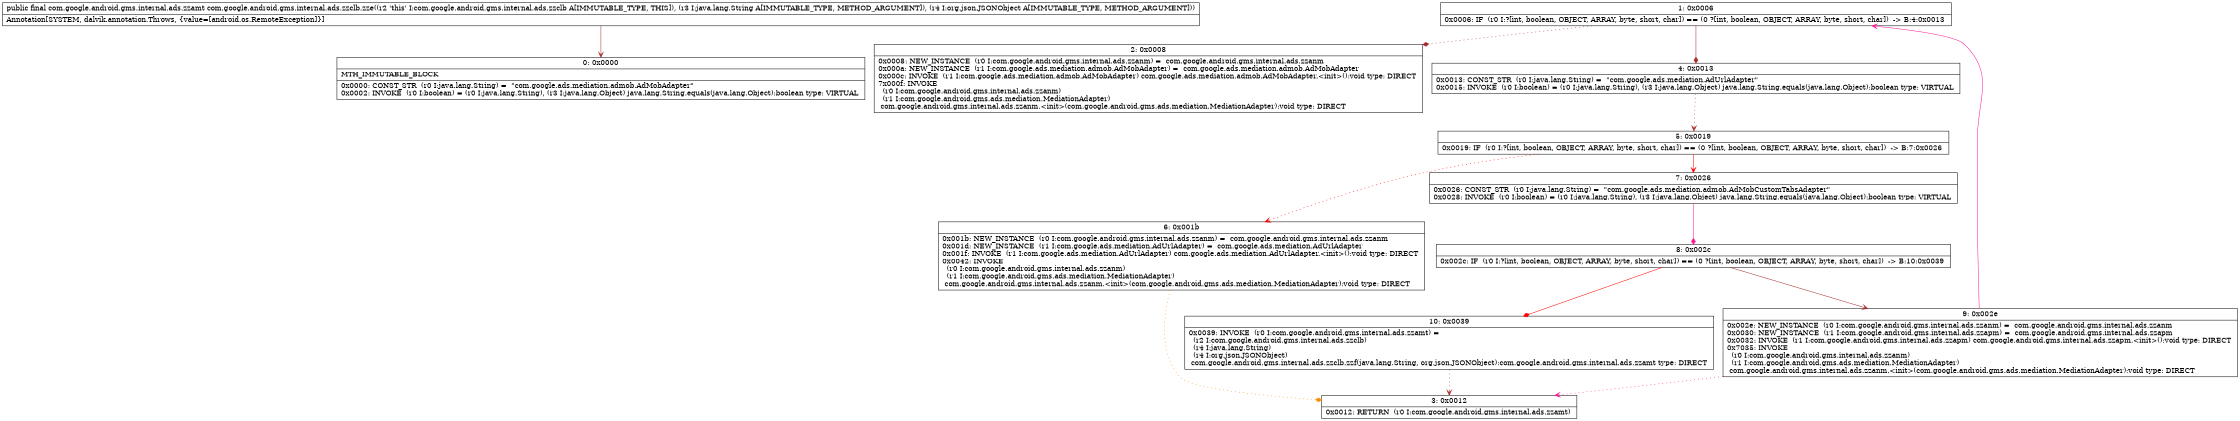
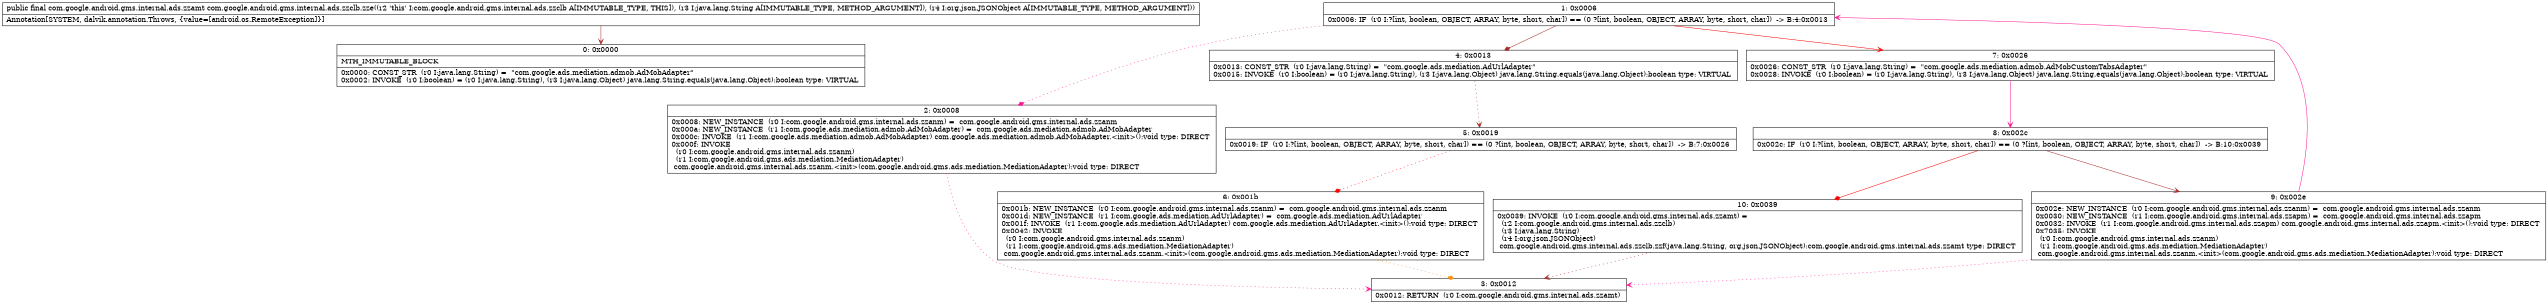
  digraph {
    node [shape=record]
    edge [arrowhead=vee color=deeppink style=dotted]
    n1 [label="{0\:\ 0x0000|MTH_IMMUTABLE_BLOCK\l|0x0000: CONST_STR  (r0 I:java.lang.String) =  \"com.google.ads.mediation.admob.AdMobAdapter\" \l0x0002: INVOKE  (r0 I:boolean) = (r0 I:java.lang.String), (r3 I:java.lang.Object) java.lang.String.equals(java.lang.Object):boolean type: VIRTUAL \l}"]
    n2 [label="{1\:\ 0x0006|0x0006: IF  (r0 I:?[int, boolean, OBJECT, ARRAY, byte, short, char]) == (0 ?[int, boolean, OBJECT, ARRAY, byte, short, char])  \-\> B:4:0x0013 \l}"]
-   n3 [label="{2\:\ 0x0008|0x0008: NEW_INSTANCE  (r0 I:com.google.android.gms.internal.ads.zzanm) =  com.google.android.gms.internal.ads.zzanm \l0x000a: NEW_INSTANCE  (r1 I:com.google.ads.mediation.admob.AdMobAdapter) =  com.google.ads.mediation.admob.AdMobAdapter \l0x000c: INVOKE  (r1 I:com.google.ads.mediation.admob.AdMobAdapter) com.google.ads.mediation.admob.AdMobAdapter.\<init\>():void type: DIRECT \l7x000f: INVOKE  \l  (r0 I:com.google.android.gms.internal.ads.zzanm)\l  (r1 I:com.google.android.gms.ads.mediation.MediationAdapter)\l com.google.android.gms.internal.ads.zzanm.\<init\>(com.google.android.gms.ads.mediation.MediationAdapter):void type: DIRECT \l}"]
+   n3 [label="{2\:\ 0x0008|0x0008: NEW_INSTANCE  (r0 I:com.google.android.gms.internal.ads.zzanm) =  com.google.android.gms.internal.ads.zzanm \l0x000a: NEW_INSTANCE  (r1 I:com.google.ads.mediation.admob.AdMobAdapter) =  com.google.ads.mediation.admob.AdMobAdapter \l0x000c: INVOKE  (r1 I:com.google.ads.mediation.admob.AdMobAdapter) com.google.ads.mediation.admob.AdMobAdapter.\<init\>():void type: DIRECT \l0x000f: INVOKE  \l  (r0 I:com.google.android.gms.internal.ads.zzanm)\l  (r1 I:com.google.android.gms.ads.mediation.MediationAdapter)\l com.google.android.gms.internal.ads.zzanm.\<init\>(com.google.android.gms.ads.mediation.MediationAdapter):void type: DIRECT \l}"]
    n4 [label="{4\:\ 0x0013|0x0013: CONST_STR  (r0 I:java.lang.String) =  \"com.google.ads.mediation.AdUrlAdapter\" \l0x0015: INVOKE  (r0 I:boolean) = (r0 I:java.lang.String), (r3 I:java.lang.Object) java.lang.String.equals(java.lang.Object):boolean type: VIRTUAL \l}"]
    n5 [label="{3\:\ 0x0012|0x0012: RETURN  (r0 I:com.google.android.gms.internal.ads.zzamt) \l}"]
    n6 [label="{5\:\ 0x0019|0x0019: IF  (r0 I:?[int, boolean, OBJECT, ARRAY, byte, short, char]) == (0 ?[int, boolean, OBJECT, ARRAY, byte, short, char])  \-\> B:7:0x0026 \l}"]
    n7 [label="{6\:\ 0x001b|0x001b: NEW_INSTANCE  (r0 I:com.google.android.gms.internal.ads.zzanm) =  com.google.android.gms.internal.ads.zzanm \l0x001d: NEW_INSTANCE  (r1 I:com.google.ads.mediation.AdUrlAdapter) =  com.google.ads.mediation.AdUrlAdapter \l0x001f: INVOKE  (r1 I:com.google.ads.mediation.AdUrlAdapter) com.google.ads.mediation.AdUrlAdapter.\<init\>():void type: DIRECT \l0x0042: INVOKE  \l  (r0 I:com.google.android.gms.internal.ads.zzanm)\l  (r1 I:com.google.android.gms.ads.mediation.MediationAdapter)\l com.google.android.gms.internal.ads.zzanm.\<init\>(com.google.android.gms.ads.mediation.MediationAdapter):void type: DIRECT \l}"]
    n8 [label="{7\:\ 0x0026|0x0026: CONST_STR  (r0 I:java.lang.String) =  \"com.google.ads.mediation.admob.AdMobCustomTabsAdapter\" \l0x0028: INVOKE  (r0 I:boolean) = (r0 I:java.lang.String), (r3 I:java.lang.Object) java.lang.String.equals(java.lang.Object):boolean type: VIRTUAL \l}"]
    n9 [label="{8\:\ 0x002c|0x002c: IF  (r0 I:?[int, boolean, OBJECT, ARRAY, byte, short, char]) == (0 ?[int, boolean, OBJECT, ARRAY, byte, short, char])  \-\> B:10:0x0039 \l}"]
    n10 [label="{9\:\ 0x002e|0x002e: NEW_INSTANCE  (r0 I:com.google.android.gms.internal.ads.zzanm) =  com.google.android.gms.internal.ads.zzanm \l0x0030: NEW_INSTANCE  (r1 I:com.google.android.gms.internal.ads.zzapm) =  com.google.android.gms.internal.ads.zzapm \l0x0032: INVOKE  (r1 I:com.google.android.gms.internal.ads.zzapm) com.google.android.gms.internal.ads.zzapm.\<init\>():void type: DIRECT \l0x7035: INVOKE  \l  (r0 I:com.google.android.gms.internal.ads.zzanm)\l  (r1 I:com.google.android.gms.ads.mediation.MediationAdapter)\l com.google.android.gms.internal.ads.zzanm.\<init\>(com.google.android.gms.ads.mediation.MediationAdapter):void type: DIRECT \l}"]
-   n11 [label="{10\:\ 0x0039|0x0039: INVOKE  (r0 I:com.google.android.gms.internal.ads.zzamt) = \l  (r2 I:com.google.android.gms.internal.ads.zzclb)\l  (r4 I:java.lang.String)\l  (r4 I:org.json.JSONObject)\l com.google.android.gms.internal.ads.zzclb.zzf(java.lang.String, org.json.JSONObject):com.google.android.gms.internal.ads.zzamt type: DIRECT \l}"]
+   n11 [label="{10\:\ 0x0039|0x0039: INVOKE  (r0 I:com.google.android.gms.internal.ads.zzamt) = \l  (r2 I:com.google.android.gms.internal.ads.zzclb)\l  (r3 I:java.lang.String)\l  (r4 I:org.json.JSONObject)\l com.google.android.gms.internal.ads.zzclb.zzf(java.lang.String, org.json.JSONObject):com.google.android.gms.internal.ads.zzamt type: DIRECT \l}"]
    n12 [label="{public final com.google.android.gms.internal.ads.zzamt com.google.android.gms.internal.ads.zzclb.zze((r2 'this' I:com.google.android.gms.internal.ads.zzclb A[IMMUTABLE_TYPE, THIS]), (r3 I:java.lang.String A[IMMUTABLE_TYPE, METHOD_ARGUMENT]), (r4 I:org.json.JSONObject A[IMMUTABLE_TYPE, METHOD_ARGUMENT]))  | Annotation[SYSTEM, dalvik.annotation.Throws, \{value=[android.os.RemoteException]\}]\l}"]
-   n2 -> n3 [arrowhead=diamond color=brown]
+   n2 -> n3 [arrowhead=diamond]
    n2 -> n4 [arrowhead=diamond color=brown style=solid]
+   n3 -> n5
    n4 -> n6 [color=brown]
-   n6 -> n7 [color=red]
-   n6 -> n8 [color=red style=solid]
+   n6 -> n7 [arrowhead=diamond color=red]
+   n2 -> n8 [color=red style=solid]
    n7 -> n5 [arrowhead=diamond color=darkorange]
-   n8 -> n9 [arrowhead=diamond style=solid]
+   n8 -> n9 [style=solid]
    n9 -> n10 [color=brown style=solid]
    n9 -> n11 [arrowhead=diamond color=red style=solid]
    n10 -> n2 [style=solid]
    n10 -> n5
    n11 -> n5 [color=brown]
    n12 -> n1 [color=brown style=solid]
  }
